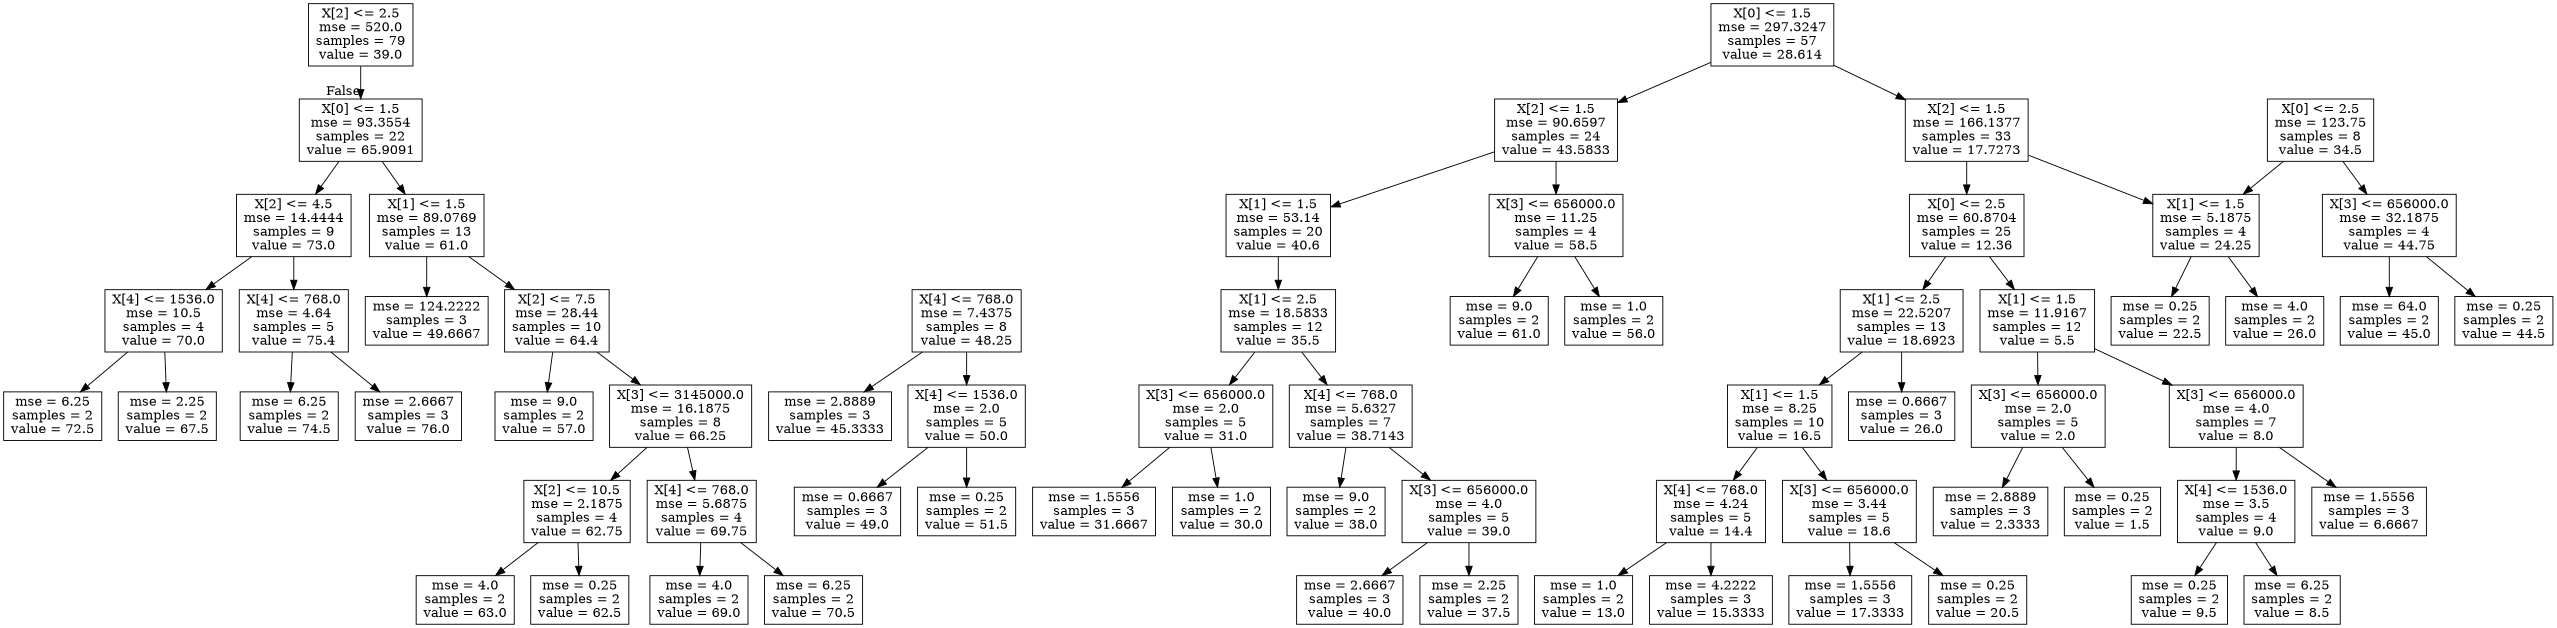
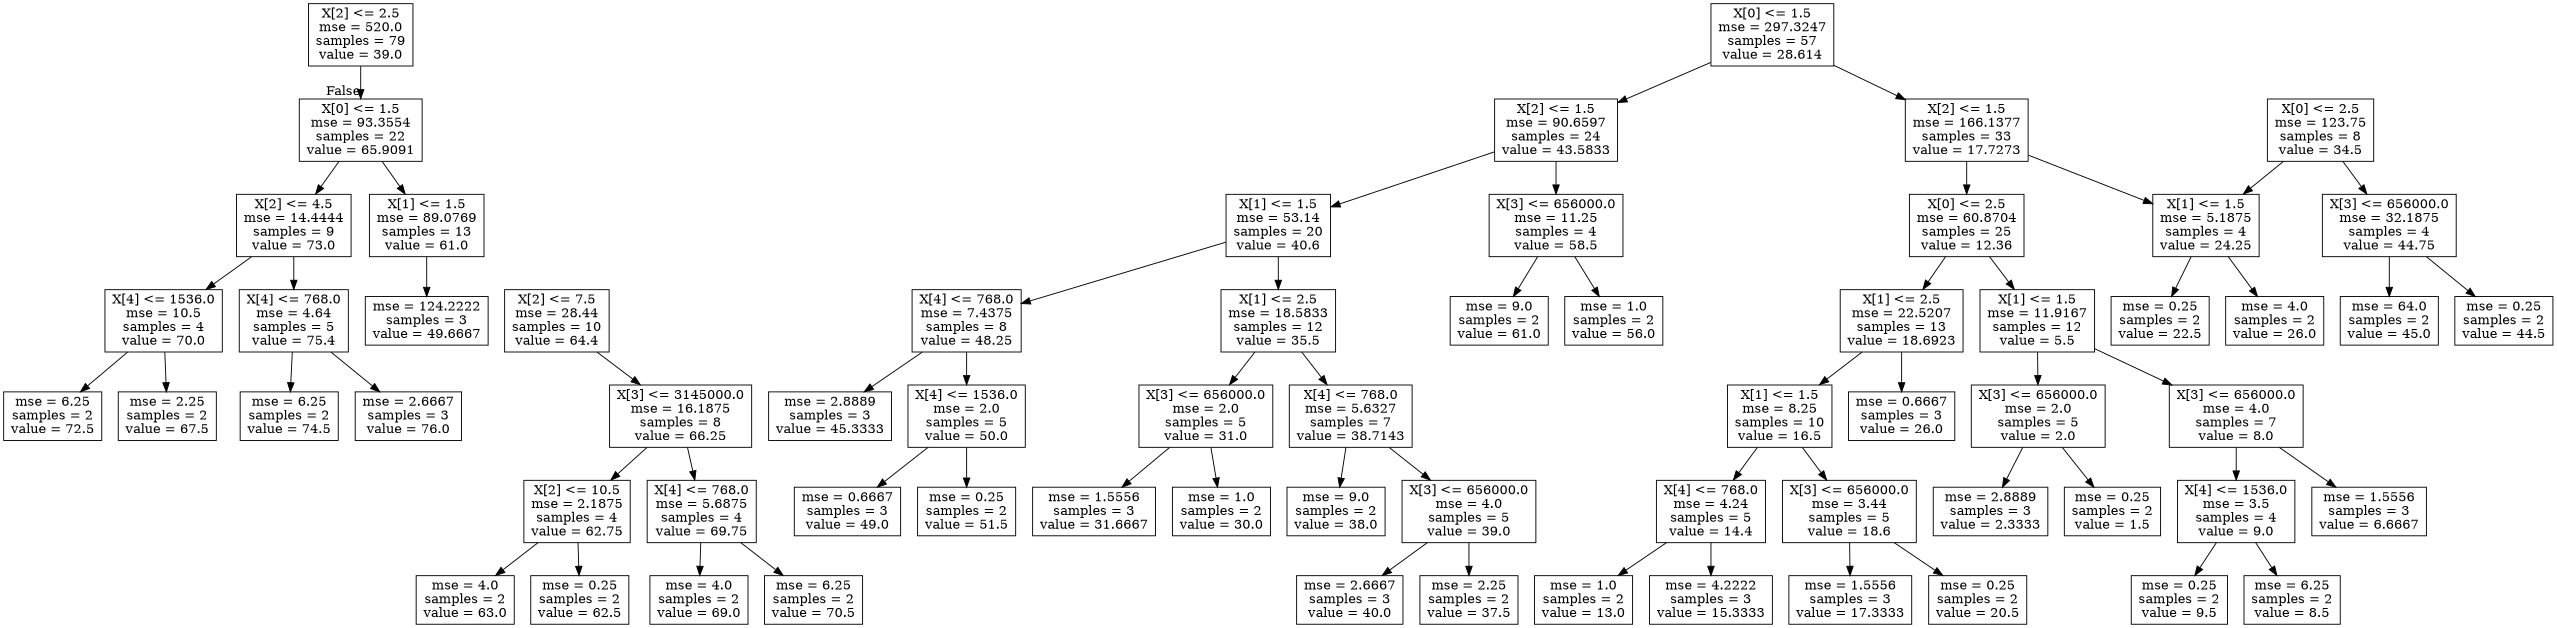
  digraph {
    node [shape=box]
    n1 [label="X[2] <= 2.5\nmse = 520.0\nsamples = 79\nvalue = 39.0"]
    n2 [label="X[0] <= 1.5\nmse = 93.3554\nsamples = 22\nvalue = 65.9091"]
    n3 [label="X[0] <= 1.5\nmse = 297.3247\nsamples = 57\nvalue = 28.614"]
    n4 [label="X[2] <= 1.5\nmse = 90.6597\nsamples = 24\nvalue = 43.5833"]
    n5 [label="X[2] <= 1.5\nmse = 166.1377\nsamples = 33\nvalue = 17.7273"]
    n6 [label="X[2] <= 4.5\nmse = 14.4444\nsamples = 9\nvalue = 73.0"]
    n7 [label="X[1] <= 1.5\nmse = 89.0769\nsamples = 13\nvalue = 61.0"]
    n8 [label="X[1] <= 1.5\nmse = 53.14\nsamples = 20\nvalue = 40.6"]
    n9 [label="X[3] <= 656000.0\nmse = 11.25\nsamples = 4\nvalue = 58.5"]
    n10 [label="X[0] <= 2.5\nmse = 60.8704\nsamples = 25\nvalue = 12.36"]
    n11 [label="X[1] <= 1.5\nmse = 5.1875\nsamples = 4\nvalue = 24.25"]
    n12 [label="X[4] <= 768.0\nmse = 7.4375\nsamples = 8\nvalue = 48.25"]
    n13 [label="X[1] <= 2.5\nmse = 18.5833\nsamples = 12\nvalue = 35.5"]
    n14 [label="mse = 9.0\nsamples = 2\nvalue = 61.0"]
    n15 [label="mse = 1.0\nsamples = 2\nvalue = 56.0"]
    n16 [label="mse = 2.8889\nsamples = 3\nvalue = 45.3333"]
    n17 [label="X[4] <= 1536.0\nmse = 2.0\nsamples = 5\nvalue = 50.0"]
    n18 [label="X[3] <= 656000.0\nmse = 2.0\nsamples = 5\nvalue = 31.0"]
    n19 [label="X[4] <= 768.0\nmse = 5.6327\nsamples = 7\nvalue = 38.7143"]
    n20 [label="mse = 0.6667\nsamples = 3\nvalue = 49.0"]
    n21 [label="mse = 0.25\nsamples = 2\nvalue = 51.5"]
    n22 [label="mse = 1.5556\nsamples = 3\nvalue = 31.6667"]
    n23 [label="mse = 1.0\nsamples = 2\nvalue = 30.0"]
    n24 [label="mse = 9.0\nsamples = 2\nvalue = 38.0"]
    n25 [label="X[3] <= 656000.0\nmse = 4.0\nsamples = 5\nvalue = 39.0"]
    n26 [label="mse = 2.6667\nsamples = 3\nvalue = 40.0"]
    n27 [label="mse = 2.25\nsamples = 2\nvalue = 37.5"]
    n28 [label="X[1] <= 2.5\nmse = 22.5207\nsamples = 13\nvalue = 18.6923"]
    n29 [label="X[1] <= 1.5\nmse = 11.9167\nsamples = 12\nvalue = 5.5"]
    n30 [label="X[0] <= 2.5\nmse = 123.75\nsamples = 8\nvalue = 34.5"]
    n31 [label="X[3] <= 656000.0\nmse = 32.1875\nsamples = 4\nvalue = 44.75"]
    n32 [label="X[1] <= 1.5\nmse = 8.25\nsamples = 10\nvalue = 16.5"]
    n33 [label="mse = 0.6667\nsamples = 3\nvalue = 26.0"]
    n34 [label="X[3] <= 656000.0\nmse = 2.0\nsamples = 5\nvalue = 2.0"]
    n35 [label="X[3] <= 656000.0\nmse = 4.0\nsamples = 7\nvalue = 8.0"]
    n36 [label="X[4] <= 768.0\nmse = 4.24\nsamples = 5\nvalue = 14.4"]
    n37 [label="X[3] <= 656000.0\nmse = 3.44\nsamples = 5\nvalue = 18.6"]
    n38 [label="mse = 1.0\nsamples = 2\nvalue = 13.0"]
    n39 [label="mse = 4.2222\nsamples = 3\nvalue = 15.3333"]
    n40 [label="mse = 1.5556\nsamples = 3\nvalue = 17.3333"]
    n41 [label="mse = 0.25\nsamples = 2\nvalue = 20.5"]
    n42 [label="mse = 2.8889\nsamples = 3\nvalue = 2.3333"]
    n43 [label="mse = 0.25\nsamples = 2\nvalue = 1.5"]
    n44 [label="X[4] <= 1536.0\nmse = 3.5\nsamples = 4\nvalue = 9.0"]
    n45 [label="mse = 1.5556\nsamples = 3\nvalue = 6.6667"]
    n46 [label="mse = 0.25\nsamples = 2\nvalue = 9.5"]
    n47 [label="mse = 6.25\nsamples = 2\nvalue = 8.5"]
    n48 [label="mse = 64.0\nsamples = 2\nvalue = 45.0"]
    n49 [label="mse = 0.25\nsamples = 2\nvalue = 44.5"]
    n50 [label="mse = 0.25\nsamples = 2\nvalue = 22.5"]
    n51 [label="mse = 4.0\nsamples = 2\nvalue = 26.0"]
    n52 [label="X[4] <= 1536.0\nmse = 10.5\nsamples = 4\nvalue = 70.0"]
    n53 [label="X[4] <= 768.0\nmse = 4.64\nsamples = 5\nvalue = 75.4"]
    n54 [label="mse = 124.2222\nsamples = 3\nvalue = 49.6667"]
    n55 [label="X[2] <= 7.5\nmse = 28.44\nsamples = 10\nvalue = 64.4"]
    n56 [label="mse = 6.25\nsamples = 2\nvalue = 72.5"]
    n57 [label="mse = 2.25\nsamples = 2\nvalue = 67.5"]
    n58 [label="mse = 6.25\nsamples = 2\nvalue = 74.5"]
    n59 [label="mse = 2.6667\nsamples = 3\nvalue = 76.0"]
-   n60 [label="mse = 9.0\nsamples = 2\nvalue = 57.0"]
    n61 [label="X[3] <= 3145000.0\nmse = 16.1875\nsamples = 8\nvalue = 66.25"]
    n62 [label="X[2] <= 10.5\nmse = 2.1875\nsamples = 4\nvalue = 62.75"]
    n63 [label="X[4] <= 768.0\nmse = 5.6875\nsamples = 4\nvalue = 69.75"]
    n64 [label="mse = 4.0\nsamples = 2\nvalue = 63.0"]
    n65 [label="mse = 0.25\nsamples = 2\nvalue = 62.5"]
    n66 [label="mse = 4.0\nsamples = 2\nvalue = 69.0"]
    n67 [label="mse = 6.25\nsamples = 2\nvalue = 70.5"]
    n1 -> n2 [headlabel=False labelangle=-45 labeldistance=2.5]
    n2 -> n6
    n2 -> n7
    n3 -> n4
    n3 -> n5
    n4 -> n8
    n4 -> n9
    n5 -> n10
    n5 -> n11
    n6 -> n52
    n6 -> n53
    n7 -> n54
-   n7 -> n55
+   n8 -> n12
    n8 -> n13
    n9 -> n14
    n9 -> n15
    n10 -> n28
    n10 -> n29
    n11 -> n50
    n11 -> n51
    n12 -> n16
    n12 -> n17
    n13 -> n18
    n13 -> n19
    n17 -> n20
    n17 -> n21
    n18 -> n22
    n18 -> n23
    n19 -> n24
    n19 -> n25
    n25 -> n26
    n25 -> n27
    n28 -> n32
    n28 -> n33
    n29 -> n34
    n29 -> n35
    n30 -> n11
    n30 -> n31
    n31 -> n48
    n31 -> n49
    n32 -> n36
    n32 -> n37
    n34 -> n42
    n34 -> n43
    n35 -> n44
    n35 -> n45
    n36 -> n38
    n36 -> n39
    n37 -> n40
    n37 -> n41
    n44 -> n46
    n44 -> n47
    n52 -> n56
    n52 -> n57
    n53 -> n58
    n53 -> n59
-   n55 -> n60
    n55 -> n61
    n61 -> n62
    n61 -> n63
    n62 -> n64
    n62 -> n65
    n63 -> n66
    n63 -> n67
  }
